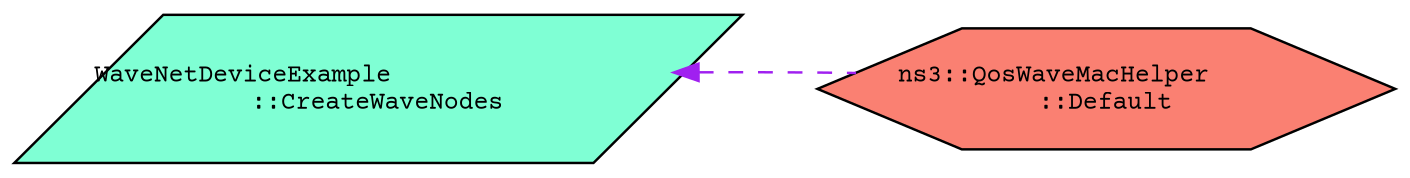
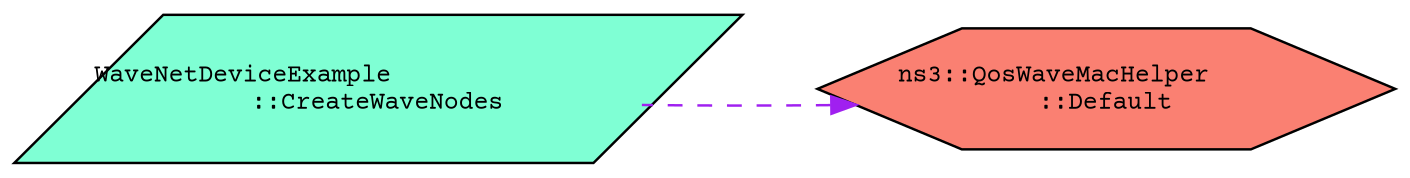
  digraph {
    rankdir=RL
    fontname="Courier Prime"
    node [color=black fontname="Courier Prime" fontsize=10 style=filled]
    n1 [fillcolor=salmon fontcolor=black height=0.2 label="ns3::QosWaveMacHelper\l::Default" shape=hexagon width=0.4]
    n2 [fillcolor=aquamarine height=0.2 label="WaveNetDeviceExample\l::CreateWaveNodes" shape=parallelogram width=0.4]
-   n2 -> n1 [color=purple dir=back fontname="Courier Prime" fontsize=10 labelfontname=Helvetica labelfontsize=10 style=dashed]
+   n1 -> n2 [color=purple dir=back fontname="Courier Prime" fontsize=10 labelfontname=Helvetica labelfontsize=10 style=dashed]
  }
